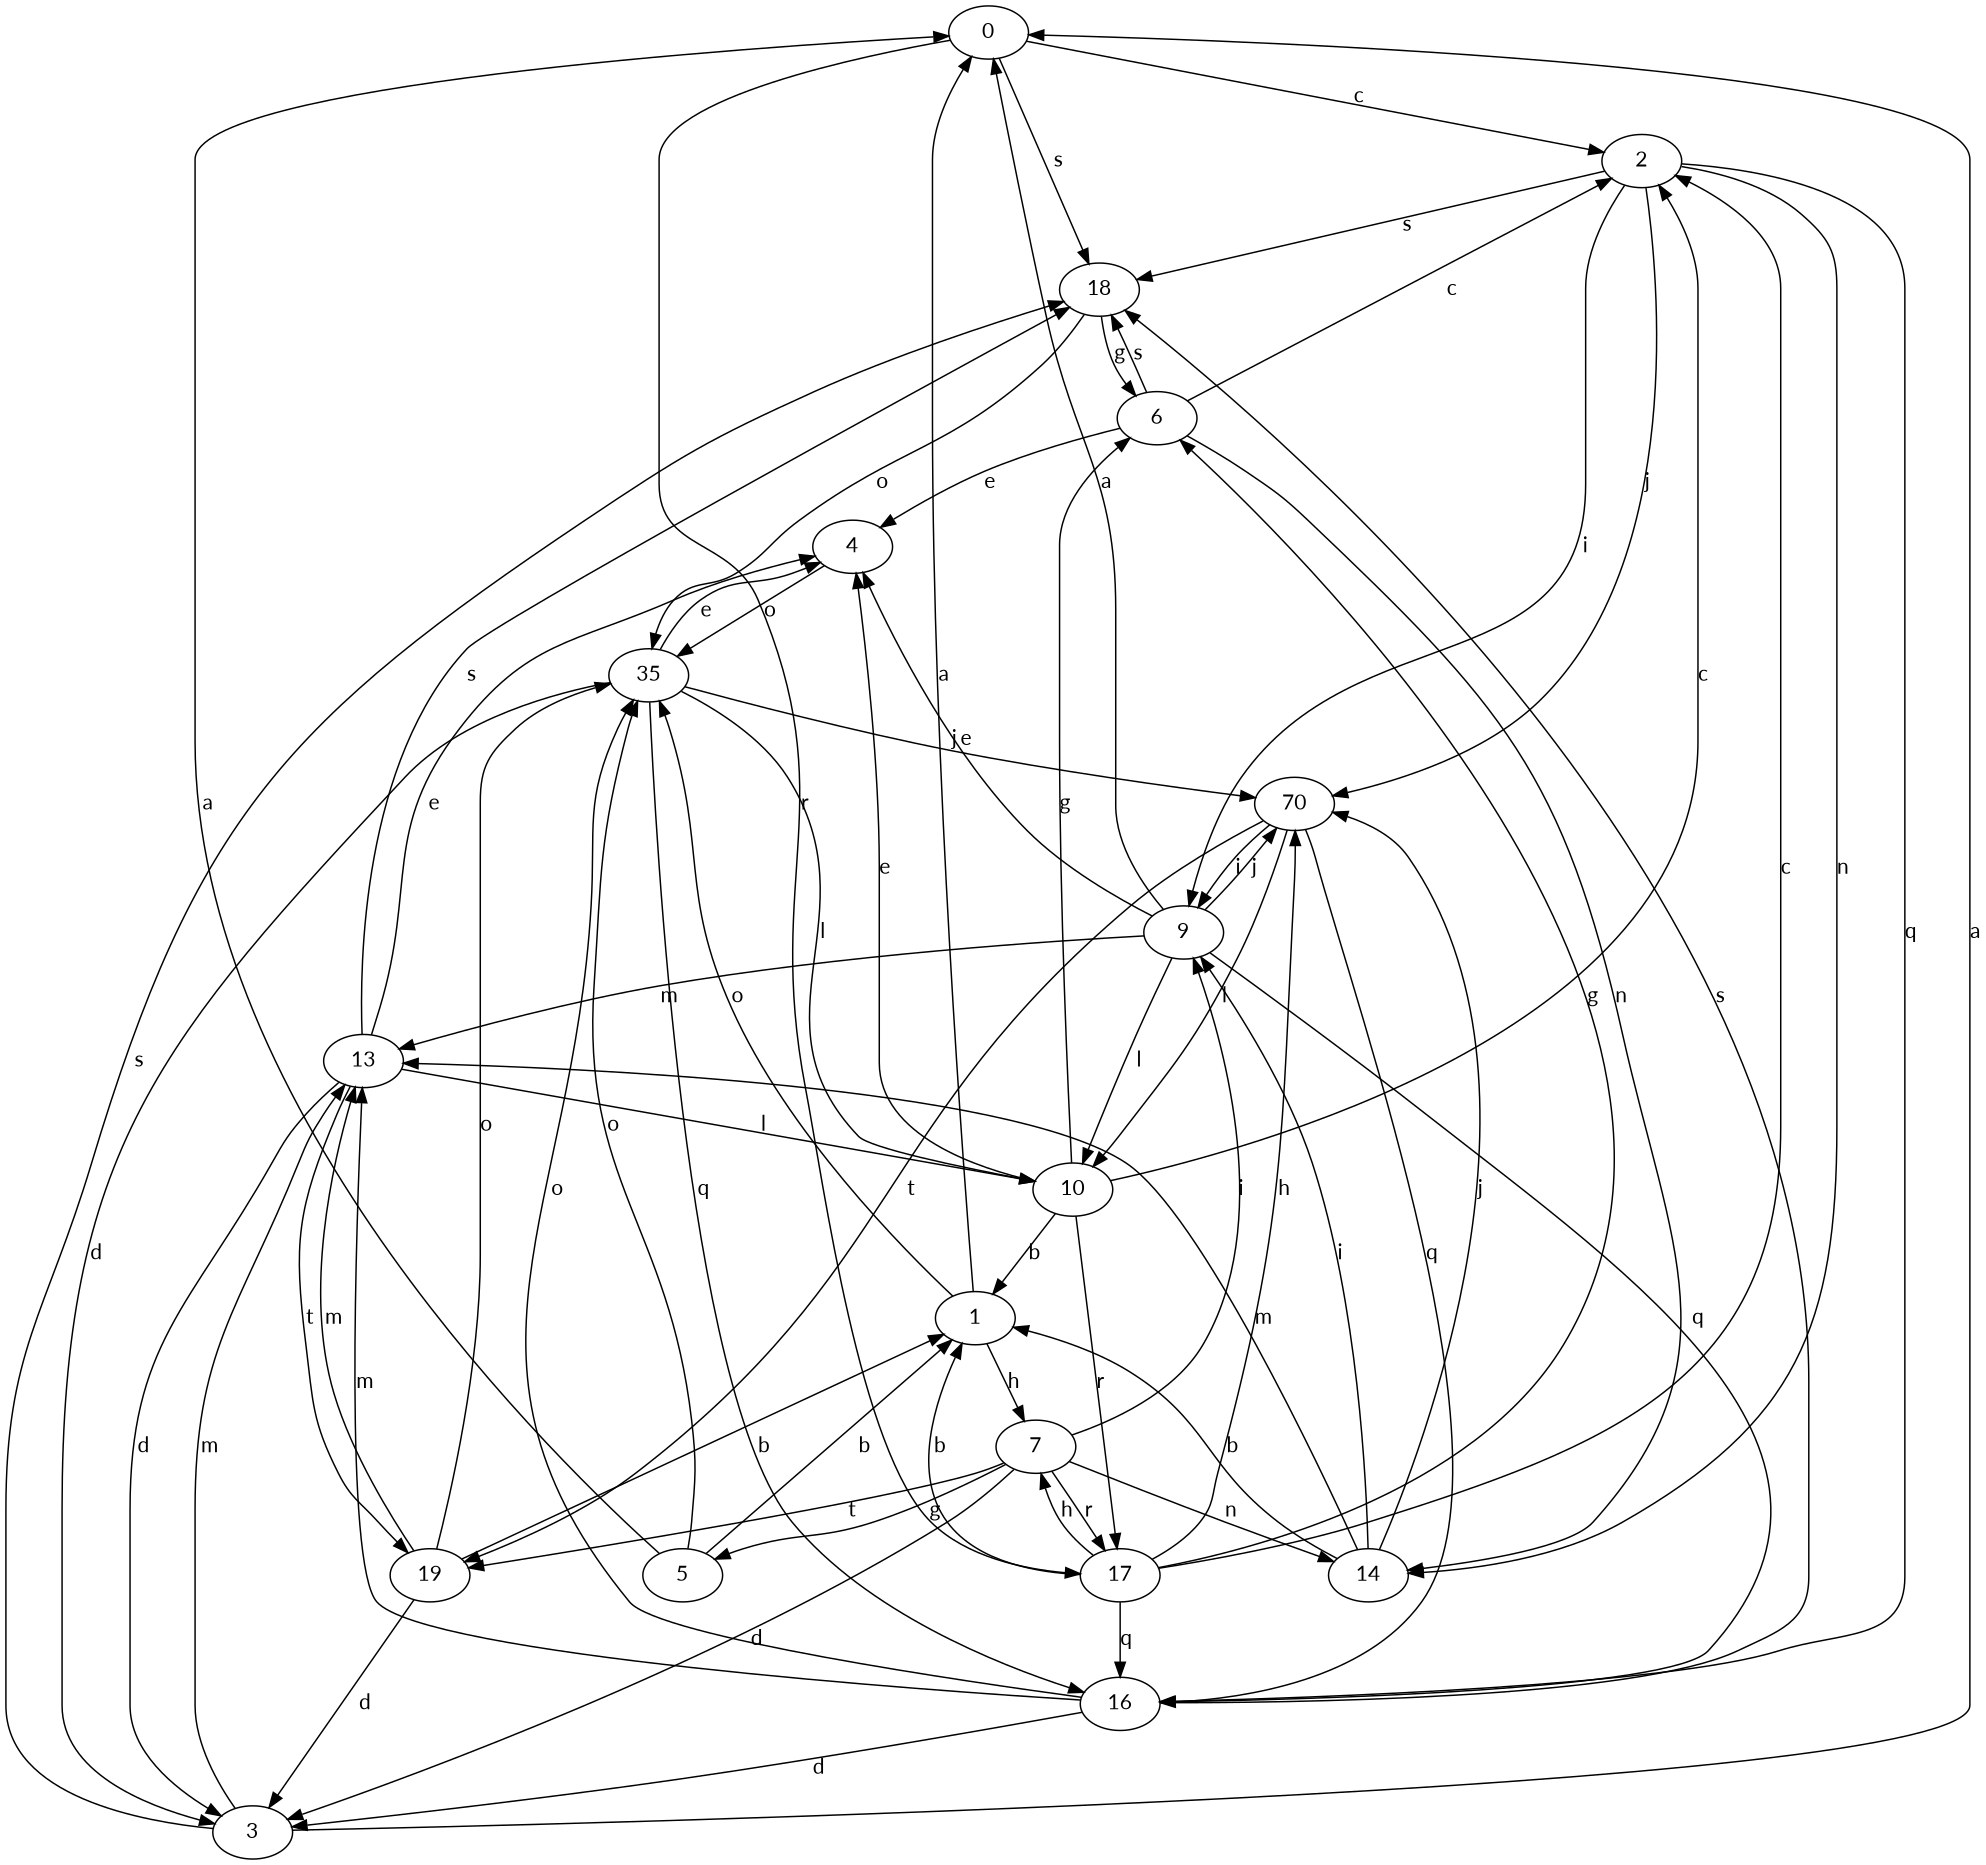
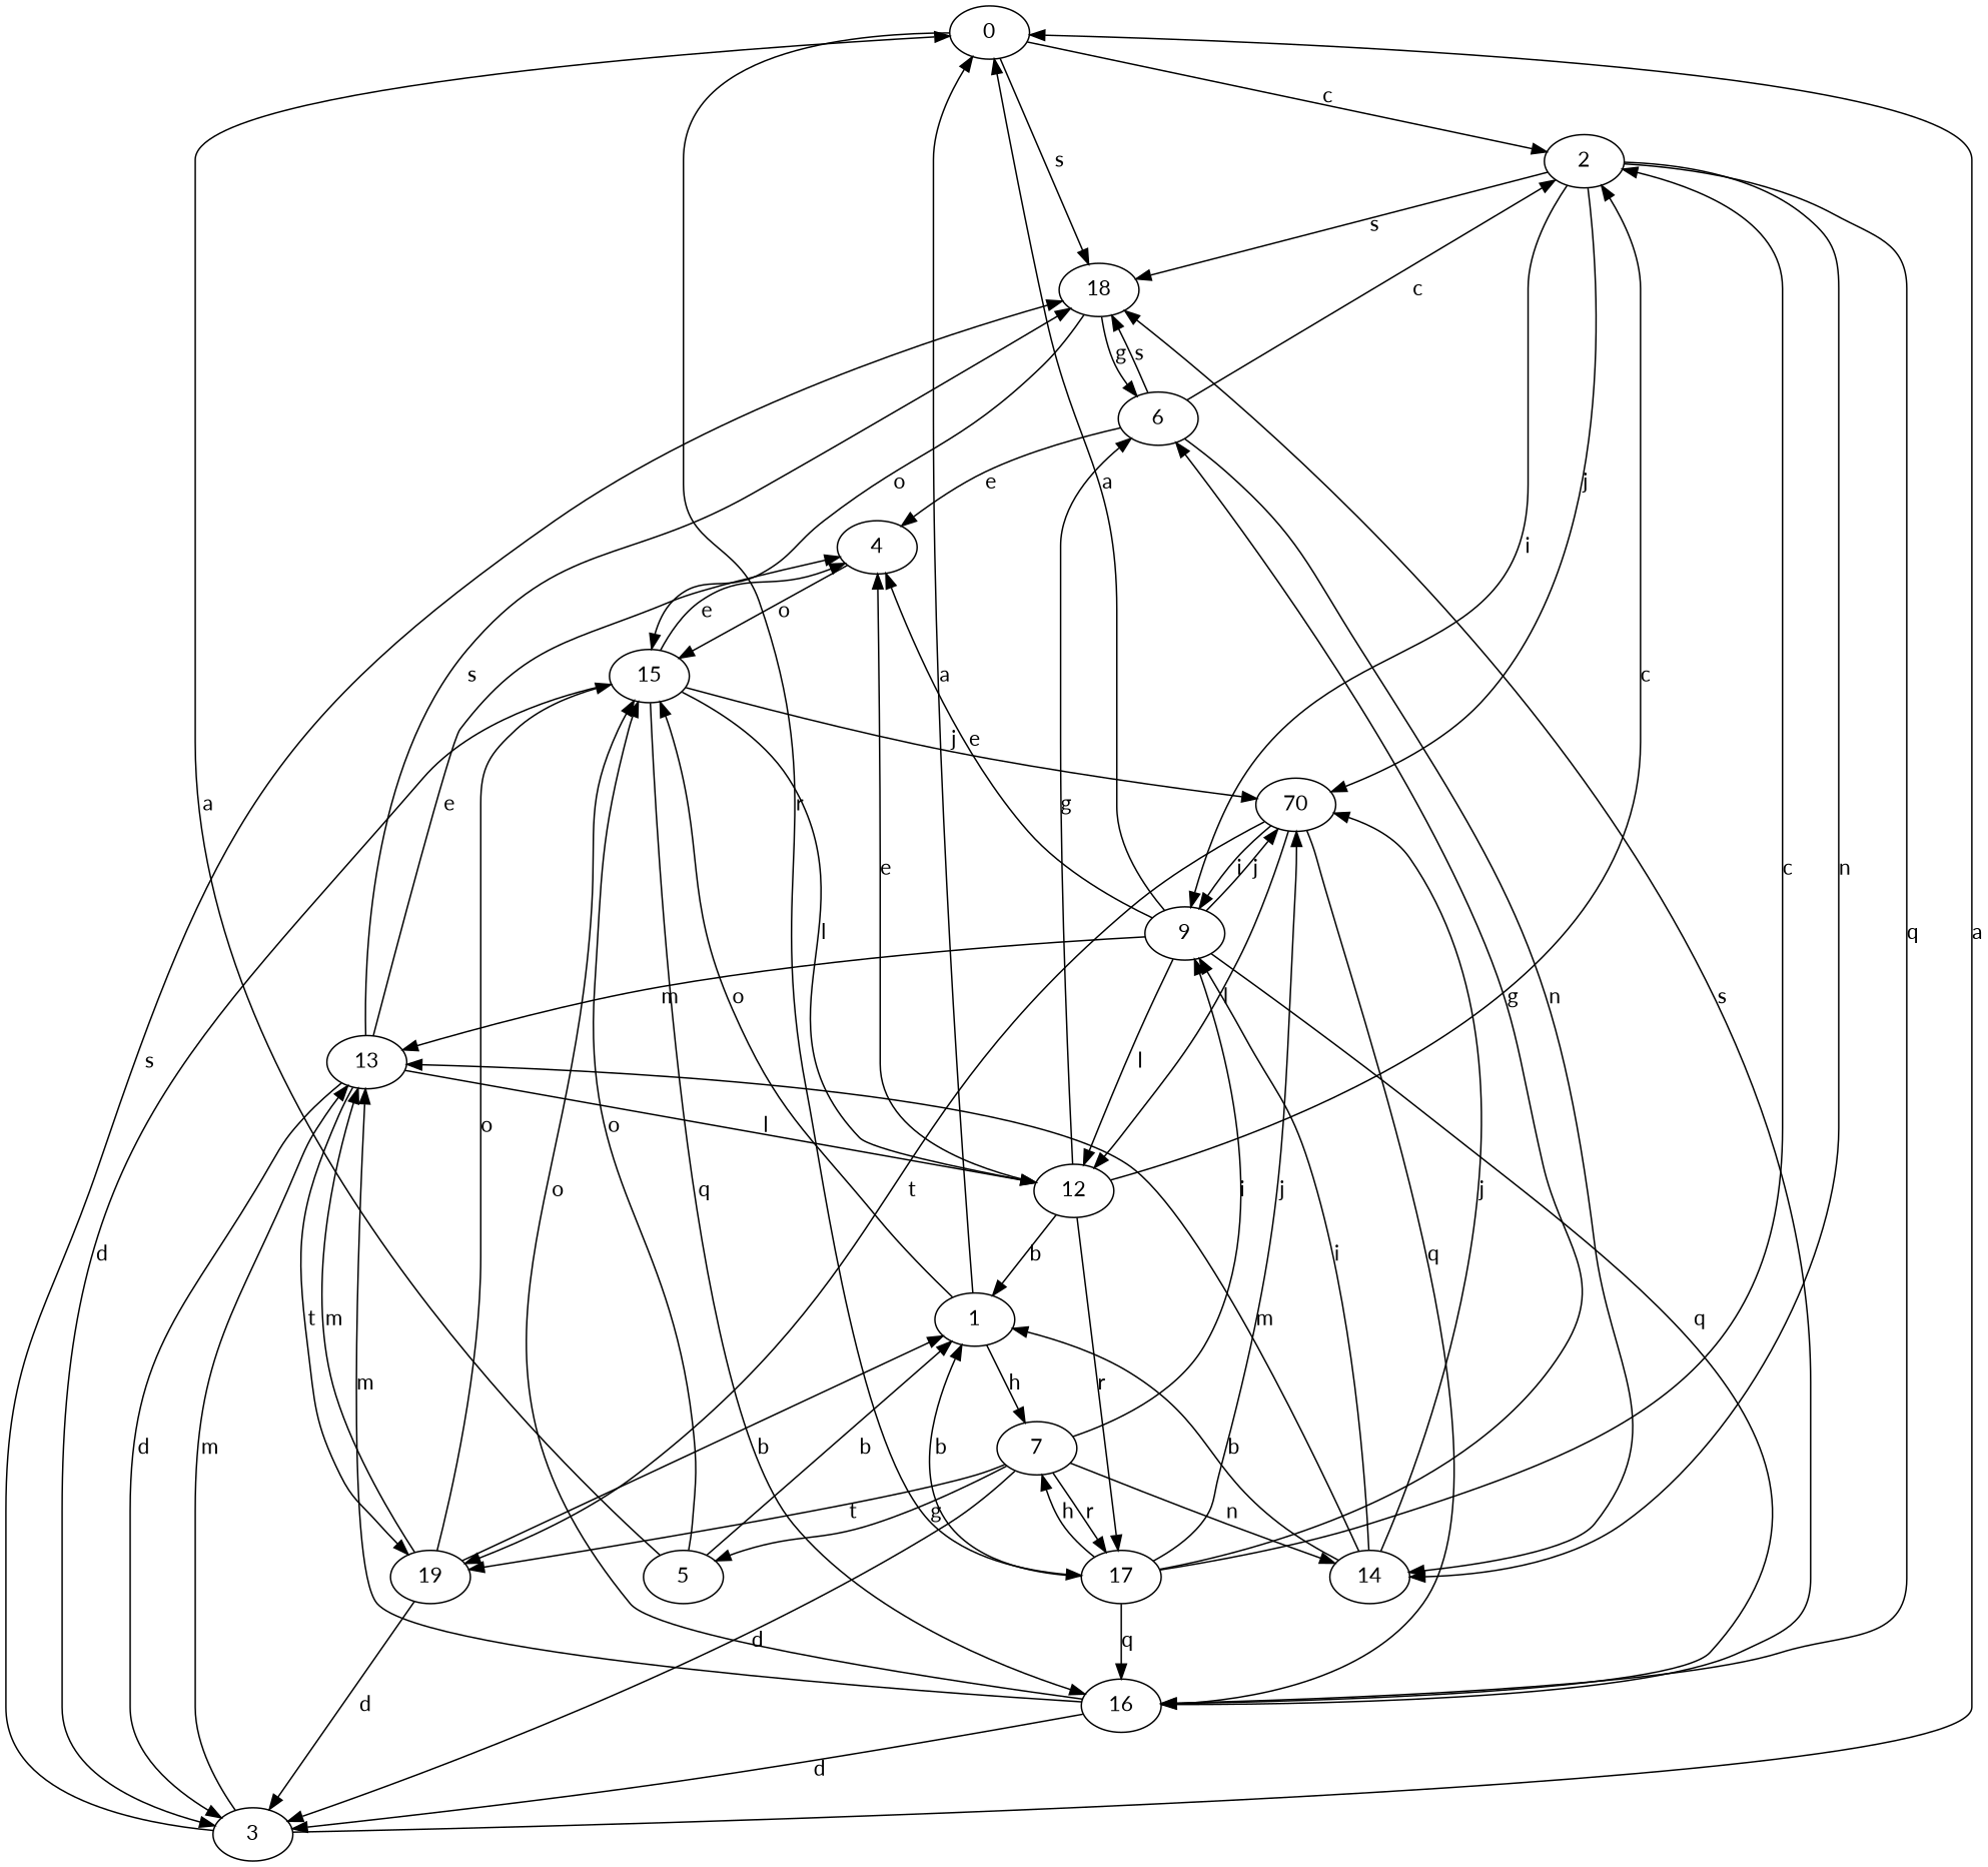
  strict digraph {
    fontname=Lato
    node [fontname=Lato]
    edge [fontname=Lato]
    0
    2
    17
    18
    9
    n6 [label=70]
    14
    16
    1
    7
    6
-   15 [label=35]
+   15
    3
    5
    19
    4
-   12 [label=10]
+   12
    13
    0 -> 2 [label=c]
    0 -> 17 [label=r]
    0 -> 18 [label=s]
    2 -> 18 [label=s]
    2 -> 9 [label=i]
    2 -> n6 [label=j]
    2 -> 14 [label=n]
    2 -> 16 [label=q]
    17 -> 2 [label=c]
-   17 -> n6 [label=h]
+   17 -> n6 [label=j]
    17 -> 16 [label=q]
    17 -> 1 [label=b]
    17 -> 7 [label=h]
    17 -> 6 [label=g]
    18 -> 6 [label=g]
    18 -> 15 [label=o]
    9 -> 0 [label=a]
    9 -> n6 [label=j]
    9 -> 16 [label=q]
    9 -> 4 [label=e]
    9 -> 12 [label=l]
    9 -> 13 [label=m]
    n6 -> 9 [label=i]
    n6 -> 16 [label=q]
    n6 -> 19 [label=t]
    n6 -> 12 [label=l]
    14 -> 9 [label=i]
    14 -> n6 [label=j]
    14 -> 1 [label=b]
    14 -> 13 [label=m]
    16 -> 18 [label=s]
    16 -> 15 [label=o]
    16 -> 3 [label=d]
    16 -> 13 [label=m]
    1 -> 0 [label=a]
    1 -> 7 [label=h]
    1 -> 15 [label=o]
    7 -> 17 [label=r]
    7 -> 9 [label=i]
    7 -> 14 [label=n]
    7 -> 3 [label=d]
    7 -> 5 [label=g]
    7 -> 19 [label=t]
    6 -> 2 [label=c]
    6 -> 18 [label=s]
    6 -> 14 [label=n]
    6 -> 4 [label=e]
    15 -> n6 [label=j]
    15 -> 16 [label=q]
    15 -> 3 [label=d]
    15 -> 4 [label=e]
    15 -> 12 [label=l]
    3 -> 0 [label=a]
    3 -> 18 [label=s]
    3 -> 13 [label=m]
    5 -> 0 [label=a]
    5 -> 1 [label=b]
    5 -> 15 [label=o]
    19 -> 1 [label=b]
    19 -> 15 [label=o]
    19 -> 3 [label=d]
    19 -> 13 [label=m]
    4 -> 15 [label=o]
    12 -> 2 [label=c]
    12 -> 17 [label=r]
    12 -> 1 [label=b]
    12 -> 6 [label=g]
    12 -> 4 [label=e]
    13 -> 18 [label=s]
    13 -> 3 [label=d]
    13 -> 19 [label=t]
    13 -> 4 [label=e]
    13 -> 12 [label=l]
  }
